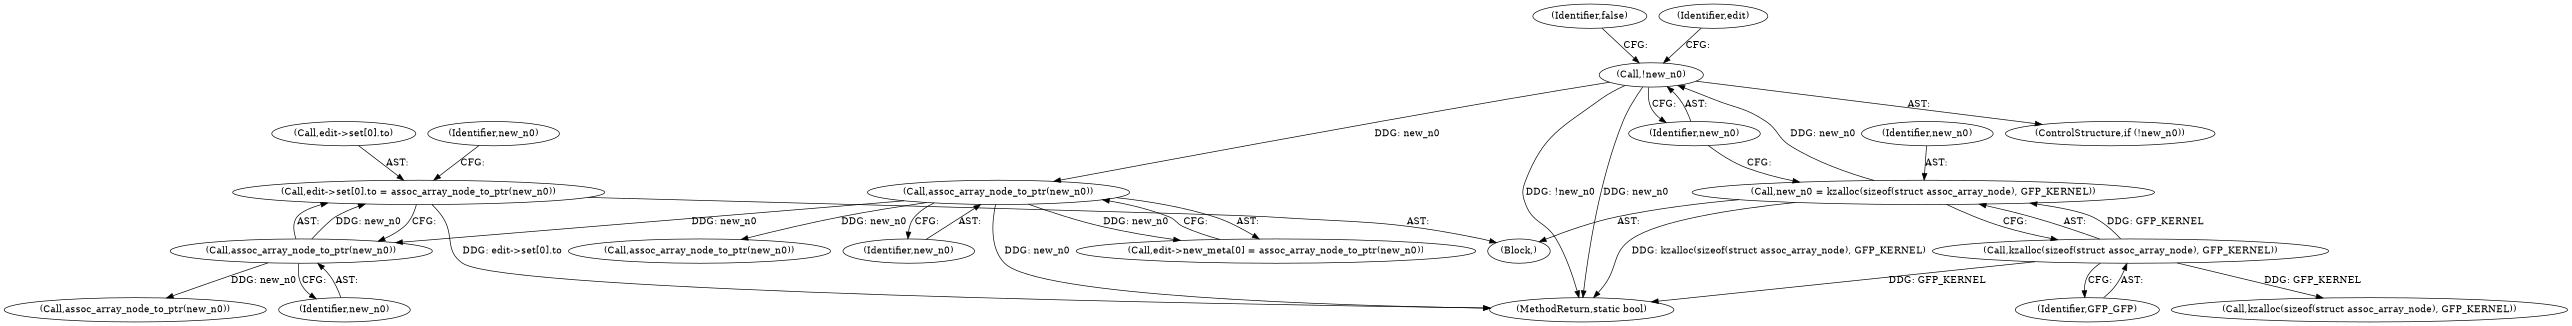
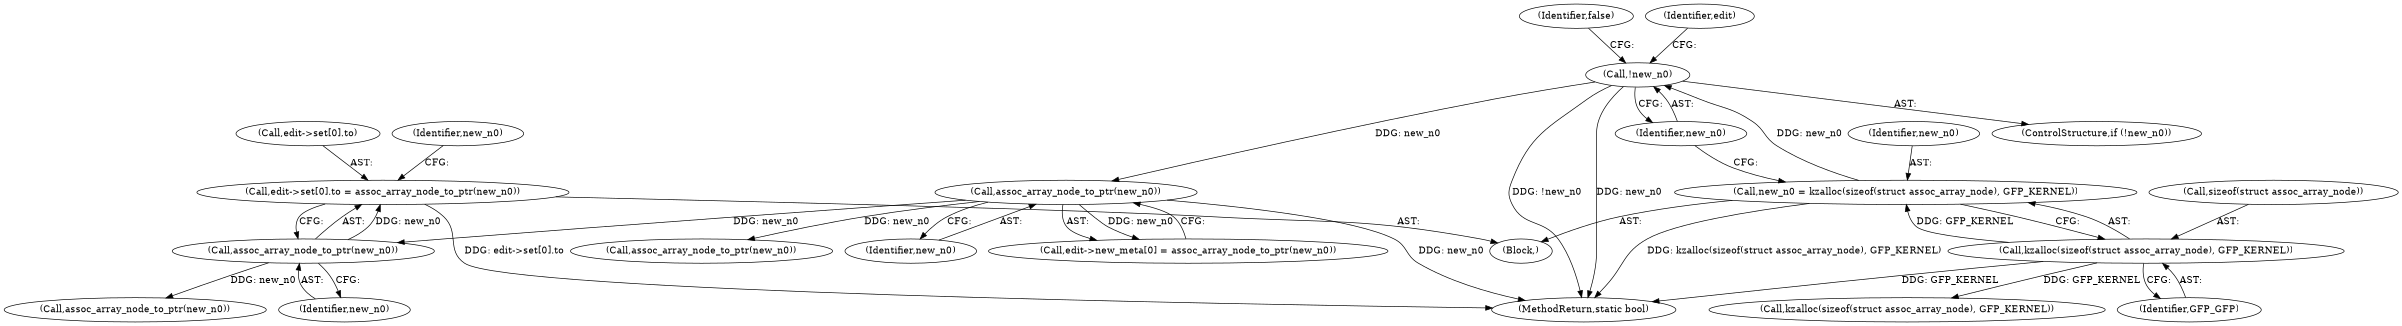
  digraph {
    n1 [label="(Call,edit->set[0].to = assoc_array_node_to_ptr(new_n0))"]
    n2 [label="(Call,assoc_array_node_to_ptr(new_n0))"]
    n3 [label="(MethodReturn,static bool)"]
    n4 [label="(Block,)"]
    n5 [label="(Call,assoc_array_node_to_ptr(new_n0))"]
    n6 [label="(Identifier,new_n0)"]
    n7 [label="(Call,assoc_array_node_to_ptr(new_n0))"]
    n8 [label="(Call,edit->new_meta[0] = assoc_array_node_to_ptr(new_n0))"]
    n9 [label="(Call,assoc_array_node_to_ptr(new_n0))"]
    n10 [label="(Identifier,new_n0)"]
    n11 [label="(Call,!new_n0)"]
    n12 [label="(Identifier,new_n0)"]
    n13 [label="(ControlStructure,if (!new_n0))"]
    n14 [label="(Call,new_n0 = kzalloc(sizeof(struct assoc_array_node), GFP_KERNEL))"]
    n15 [label="(Call,kzalloc(sizeof(struct assoc_array_node), GFP_KERNEL))"]
    n16 [label="(Identifier,GFP_GFP)"]
    n17 [label="(Call,kzalloc(sizeof(struct assoc_array_node), GFP_KERNEL))"]
    n18 [label="(Call,edit->set[0].to)"]
+   n19 [label="(Call,sizeof(struct assoc_array_node))"]
    n20 [label="(Identifier,new_n0)"]
    n21 [label="(Identifier,false)"]
    n22 [label="(Identifier,new_n0)"]
    n23 [label="(Identifier,edit)"]
    n1 -> n2 [label="CFG: "]
    n1 -> n3 [label="DDG: edit->set[0].to"]
    n1 -> n4 [label="AST: "]
    n2 -> n1 [label="AST: "]
    n2 -> n1 [label="DDG: new_n0"]
    n2 -> n5 [label="DDG: new_n0"]
    n2 -> n6 [label="CFG: "]
    n6 -> n2 [label="AST: "]
    n7 -> n2 [label="DDG: new_n0"]
    n7 -> n3 [label="DDG: new_n0"]
    n7 -> n8 [label="AST: "]
    n7 -> n8 [label="DDG: new_n0"]
    n7 -> n9 [label="DDG: new_n0"]
    n7 -> n10 [label="CFG: "]
    n8 -> n7 [label="CFG: "]
    n10 -> n7 [label="AST: "]
    n11 -> n3 [label="DDG: !new_n0"]
    n11 -> n3 [label="DDG: new_n0"]
    n11 -> n7 [label="DDG: new_n0"]
    n11 -> n12 [label="CFG: "]
    n11 -> n13 [label="AST: "]
    n12 -> n11 [label="AST: "]
    n12 -> n14 [label="CFG: "]
    n14 -> n3 [label="DDG: kzalloc(sizeof(struct assoc_array_node), GFP_KERNEL)"]
    n14 -> n4 [label="AST: "]
    n14 -> n11 [label="DDG: new_n0"]
    n14 -> n15 [label="CFG: "]
    n15 -> n3 [label="DDG: GFP_KERNEL"]
    n15 -> n14 [label="AST: "]
    n15 -> n14 [label="DDG: GFP_KERNEL"]
    n15 -> n16 [label="CFG: "]
    n15 -> n17 [label="DDG: GFP_KERNEL"]
    n16 -> n15 [label="AST: "]
    n18 -> n1 [label="AST: "]
+   n19 -> n15 [label="AST: "]
    n20 -> n1 [label="CFG: "]
    n21 -> n11 [label="CFG: "]
    n22 -> n14 [label="AST: "]
    n23 -> n11 [label="CFG: "]
  }
